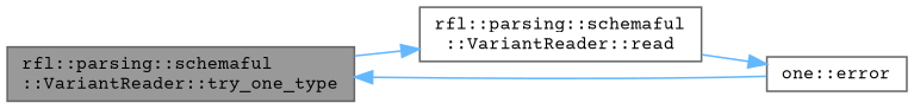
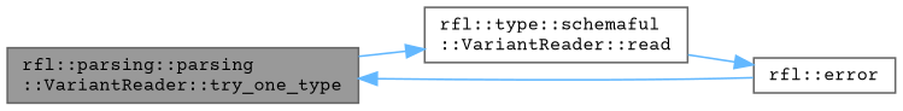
  digraph {
    fontname="Courier Prime"
    rankdir=LR
    node [color=grey40 fillcolor=white fontname="Courier Prime" fontsize=10 shape=box style=filled]
    edge [color=steelblue1 fontname="Courier Prime" fontsize=10 labelfontname=Helvetica labelfontsize=10 style=solid]
-   n1 [color=gray40 fillcolor=grey60 fontcolor=black height=0.2 label="rfl::parsing::schemaful\l::VariantReader::try_one_type" width=0.4]
-   n2 [height=0.2 label="rfl::parsing::schemaful\l::VariantReader::read" width=0.4]
-   n3 [height=0.2 label="one::error" width=0.4]
+   n1 [color=gray40 fillcolor=grey60 fontcolor=black height=0.2 label="rfl::parsing::parsing\l::VariantReader::try_one_type" width=0.4]
+   n2 [height=0.2 label="rfl::type::schemaful\l::VariantReader::read" width=0.4]
+   n3 [height=0.2 label="rfl::error" width=0.4]
    n1 -> n2
    n2 -> n3
    n3 -> n1
  }
